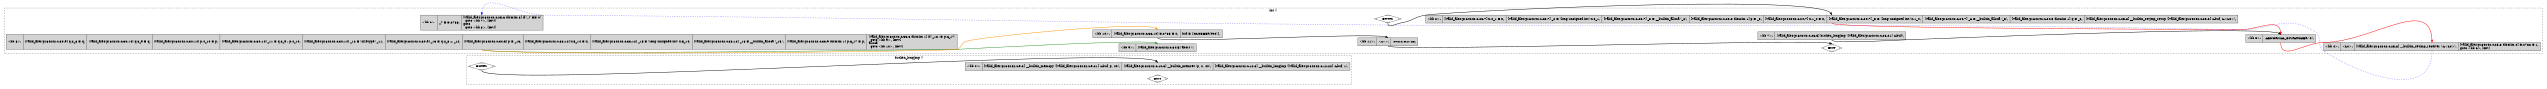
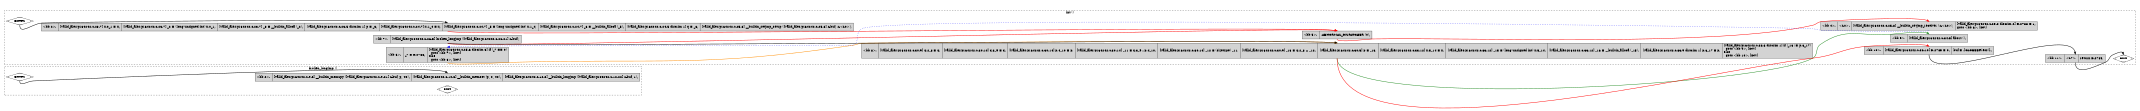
  digraph {
    rankdir=LR
    node [fillcolor=lightgrey shape=record style=filled]
    edge [constraint=true headport=n style="solid,bold" tailport=s color=black weight=10]
    n1 [fillcolor=white label=ENTRY shape=Mdiamond]
    n2 [fillcolor=white label=EXIT shape=Mdiamond]
    n3 [label="{\<bb\ 2\>:\l|[valid_files/pr64242.c:9:3]\ __builtin_memcpy\ ([valid_files/pr64242.c:9:21]\ &buf,\ p,\ 40);\l|[valid_files/pr64242.c:10:3]\ __builtin_memset\ (p,\ 0,\ 40);\l|[valid_files/pr64242.c:12:3]\ __builtin_longjmp\ ([valid_files/pr64242.c:12:22]\ &buf,\ 1);\l}"]
    n4 [fillcolor=white label=ENTRY shape=Mdiamond]
    n5 [fillcolor=white label=EXIT shape=Mdiamond]
    n6 [label="{\<bb\ 2\>:\l|[valid_files/pr64242.c:23:7]\ x.0_1\ =\ x;\l|[valid_files/pr64242.c:23:7]\ _2\ =\ (long\ unsigned\ int)\ x.0_1;\l|[valid_files/pr64242.c:23:7]\ _3\ =\ __builtin_alloca\ (_2);\l|[valid_files/pr64242.c:23:5\ discrim\ 1]\ p\ =\ _3;\l|[valid_files/pr64242.c:24:7]\ x.1_4\ =\ x;\l|[valid_files/pr64242.c:24:7]\ _5\ =\ (long\ unsigned\ int)\ x.1_4;\l|[valid_files/pr64242.c:24:7]\ _6\ =\ __builtin_alloca\ (_5);\l|[valid_files/pr64242.c:24:5\ discrim\ 1]\ q\ =\ _6;\l|[valid_files/pr64242.c:25:8]\ __builtin_setjmp_setup\ ([valid_files/pr64242.c:25:8]\ &buf,\ &\<L0\>);\l}"]
    n7 [label="{\<bb\ 5\>:\l|.ABNORMAL_DISPATCHER\ (0);\l}"]
-   n8 [label="{\<bb\ 6\>:\l|_7\ =\ D.2788;\l|[valid_files/pr64242.c:25:6\ discrim\ 3]\ if\ (_7\ ==\ 0)\l\ \ goto\ \<bb\ 7\>;\ [INV]\lgoto\l\ \ goto\ \<bb\ 8\>;\ [INV]\l}"]
+   n8 [label="{\<bb\ 6\>:\l|_7\ =\ D.2788;\l|[valid_files/pr64242.c:25:6\ discrim\ 3]\ if\ (_7\ ==\ 0)\l\ \ goto\ \<bb\ 7\>;\ [INV]\lelse\l\ \ goto\ \<bb\ 8\>;\ [INV]\l}"]
    n9 [label="{\<bb\ 4\>:\l|\<L0\>:\l|[valid_files/pr64242.c:25:8]\ __builtin_setjmp_receiver\ (&\<L0\>);\l|[valid_files/pr64242.c:25:8\ discrim\ 2]\ D.2788\ =\ 1;\lgoto\ \<bb\ 6\>;\ [INV]\l}"]
    n10 [label="{\<bb\ 7\>:\l|[valid_files/pr64242.c:26:5]\ broken_longjmp\ ([valid_files/pr64242.c:26:21]\ &buf);\l}"]
-   n11 [label="{\<bb\ 8\>:\l|[valid_files/pr64242.c:30:9]\ q.2_8\ =\ q;\l|[valid_files/pr64242.c:30:14]\ q.3_9\ =\ q;\l|[valid_files/pr64242.c:30:14]\ p.4_10\ =\ p;\l|[valid_files/pr64242.c:30:14]\ _11\ =\ q.3_9\ -\ p.4_10;\l|[valid_files/pr64242.c:30:14]\ _12\ =\ (sizetype)\ _11;\l|[valid_files/pr64242.c:30:9]\ _13\ =\ q.2_8\ +\ _12;\l|[valid_files/pr64242.c:30:5]\ p\ =\ _13;\l|[valid_files/pr64242.c:33:12]\ x.5_14\ =\ x;\l|[valid_files/pr64242.c:33:12]\ _15\ =\ (long\ unsigned\ int)\ x.5_14;\l|[valid_files/pr64242.c:33:12]\ _16\ =\ __builtin_alloca\ (_15);\l|[valid_files/pr64242.c:33:9\ discrim\ 1]\ p.6_17\ =\ p;\l|[valid_files/pr64242.c:33:6\ discrim\ 1]\ if\ (_16\ !=\ p.6_17)\l\ \ goto\ \<bb\ 9\>;\ [INV]\lalloca\l\ \ goto\ \<bb\ 10\>;\ [INV]\l}"]
+   n11 [label="{\<bb\ 8\>:\l|[valid_files/pr64242.c:30:9]\ q.2_8\ =\ q;\l|[valid_files/pr64242.c:30:14]\ q.3_9\ =\ q;\l|[valid_files/pr64242.c:30:14]\ p.4_10\ =\ p;\l|[valid_files/pr64242.c:30:14]\ _11\ =\ q.3_9\ -\ p.4_10;\l|[valid_files/pr64242.c:30:14]\ _12\ =\ (sizetype)\ _11;\l|[valid_files/pr64242.c:30:9]\ _13\ =\ q.2_8\ +\ _12;\l|[valid_files/pr64242.c:30:5]\ p\ =\ _13;\l|[valid_files/pr64242.c:33:12]\ x.5_14\ =\ x;\l|[valid_files/pr64242.c:33:12]\ _15\ =\ (long\ unsigned\ int)\ x.5_14;\l|[valid_files/pr64242.c:33:12]\ _16\ =\ __builtin_alloca\ (_15);\l|[valid_files/pr64242.c:33:9\ discrim\ 1]\ p.6_17\ =\ p;\l|[valid_files/pr64242.c:33:6\ discrim\ 1]\ if\ (_16\ !=\ p.6_17)\l\ \ goto\ \<bb\ 9\>;\ [INV]\lelse\l\ \ goto\ \<bb\ 10\>;\ [INV]\l}"]
    n12 [label="{\<bb\ 9\>:\l|[valid_files/pr64242.c:34:5]\ abort\ ();\l}"]
    n13 [label="{\<bb\ 10\>:\l|[valid_files/pr64242.c:36:10]\ D.2785\ =\ 0;\l|buf\ =\ \{CLOBBER(eos)\};\l}"]
    n14 [label="{\<bb\ 11\>:\l|\<L7\>:\l|return\ D.2785;\l}"]
    subgraph cluster_1 {
      color=black
      label="broken_longjmp ()"
      style=dashed
      n1
      n2
      n3
    }
    subgraph cluster_2 {
      color=black
      label="int ()"
      style=dashed
      n4
      n5
      n6
      n7
      n8
      n9
      n10
      n11
      n12
      n13
      n14
    }
    n1 -> n2 [style=invis color="" weight=""]
    n1 -> n3 [weight=100]
    n4 -> n5 [style=invis color="" weight=""]
    n4 -> n6 [weight=100]
    n6 -> n7 [color=red]
    n7 -> n9 [color=red]
+   n8 -> n11 [color=darkorange]
    n9 -> n8 [color=blue constraint=false style="dotted,bold"]
-   n10 -> n7
+   n10 -> n7 [color=red]
+   n10 -> n11 [weight=100]
    n11 -> n12 [color=forestgreen]
-   n11 -> n13 [color=darkorange]
+   n11 -> n13 [color=red]
    n13 -> n14 [weight=100]
    n14 -> n5
  }
